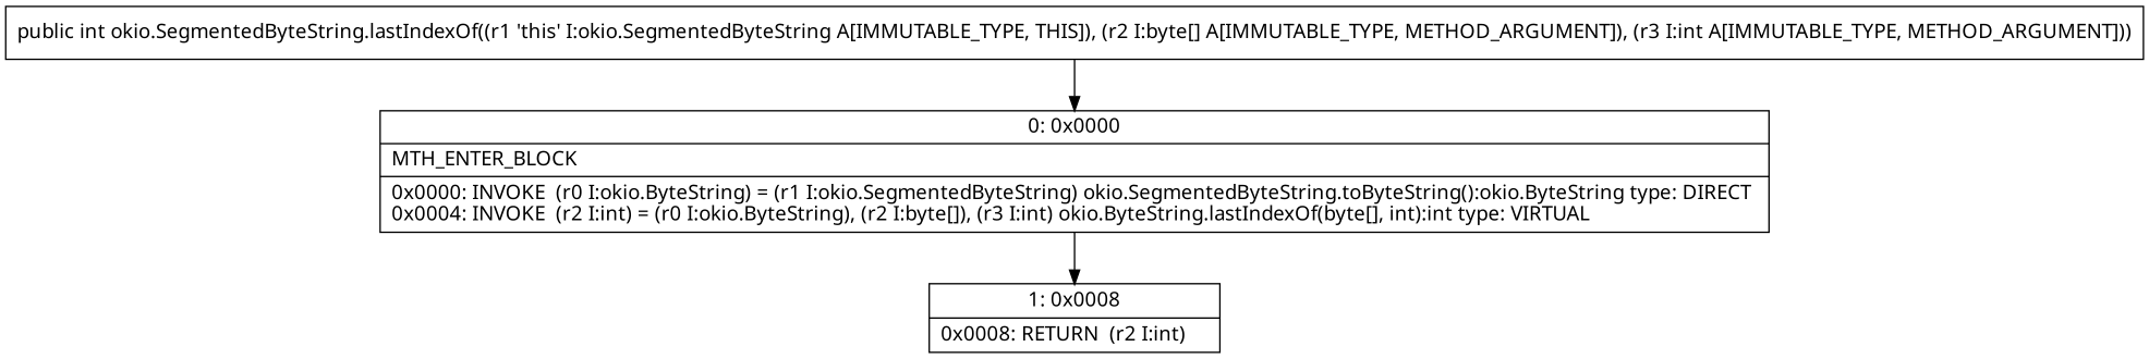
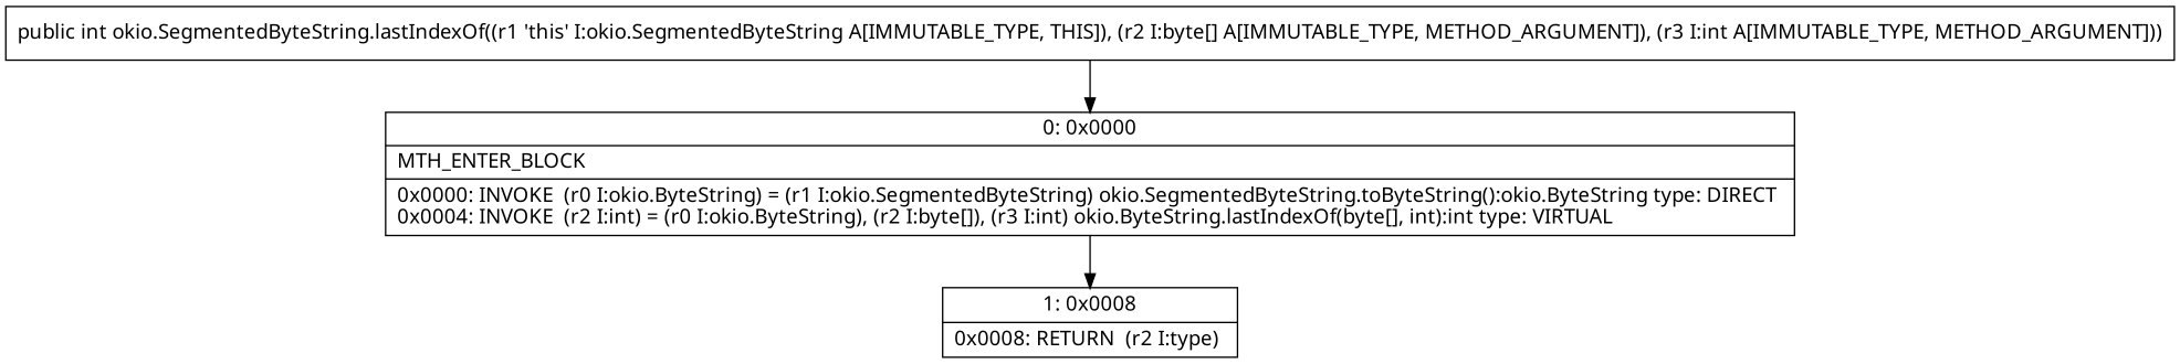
  digraph {
    fontname="Noto Sans"
    node [shape=record fontname="Noto Sans"]
    edge [fontname="Noto Sans"]
    n1 [label="{0\:\ 0x0000|MTH_ENTER_BLOCK\l|0x0000: INVOKE  (r0 I:okio.ByteString) = (r1 I:okio.SegmentedByteString) okio.SegmentedByteString.toByteString():okio.ByteString type: DIRECT \l0x0004: INVOKE  (r2 I:int) = (r0 I:okio.ByteString), (r2 I:byte[]), (r3 I:int) okio.ByteString.lastIndexOf(byte[], int):int type: VIRTUAL \l}"]
-   n2 [label="{1\:\ 0x0008|0x0008: RETURN  (r2 I:int) \l}"]
+   n2 [label="{1\:\ 0x0008|0x0008: RETURN  (r2 I:type) \l}"]
    n3 [label="{public int okio.SegmentedByteString.lastIndexOf((r1 'this' I:okio.SegmentedByteString A[IMMUTABLE_TYPE, THIS]), (r2 I:byte[] A[IMMUTABLE_TYPE, METHOD_ARGUMENT]), (r3 I:int A[IMMUTABLE_TYPE, METHOD_ARGUMENT])) }"]
    n1 -> n2
    n3 -> n1
  }
